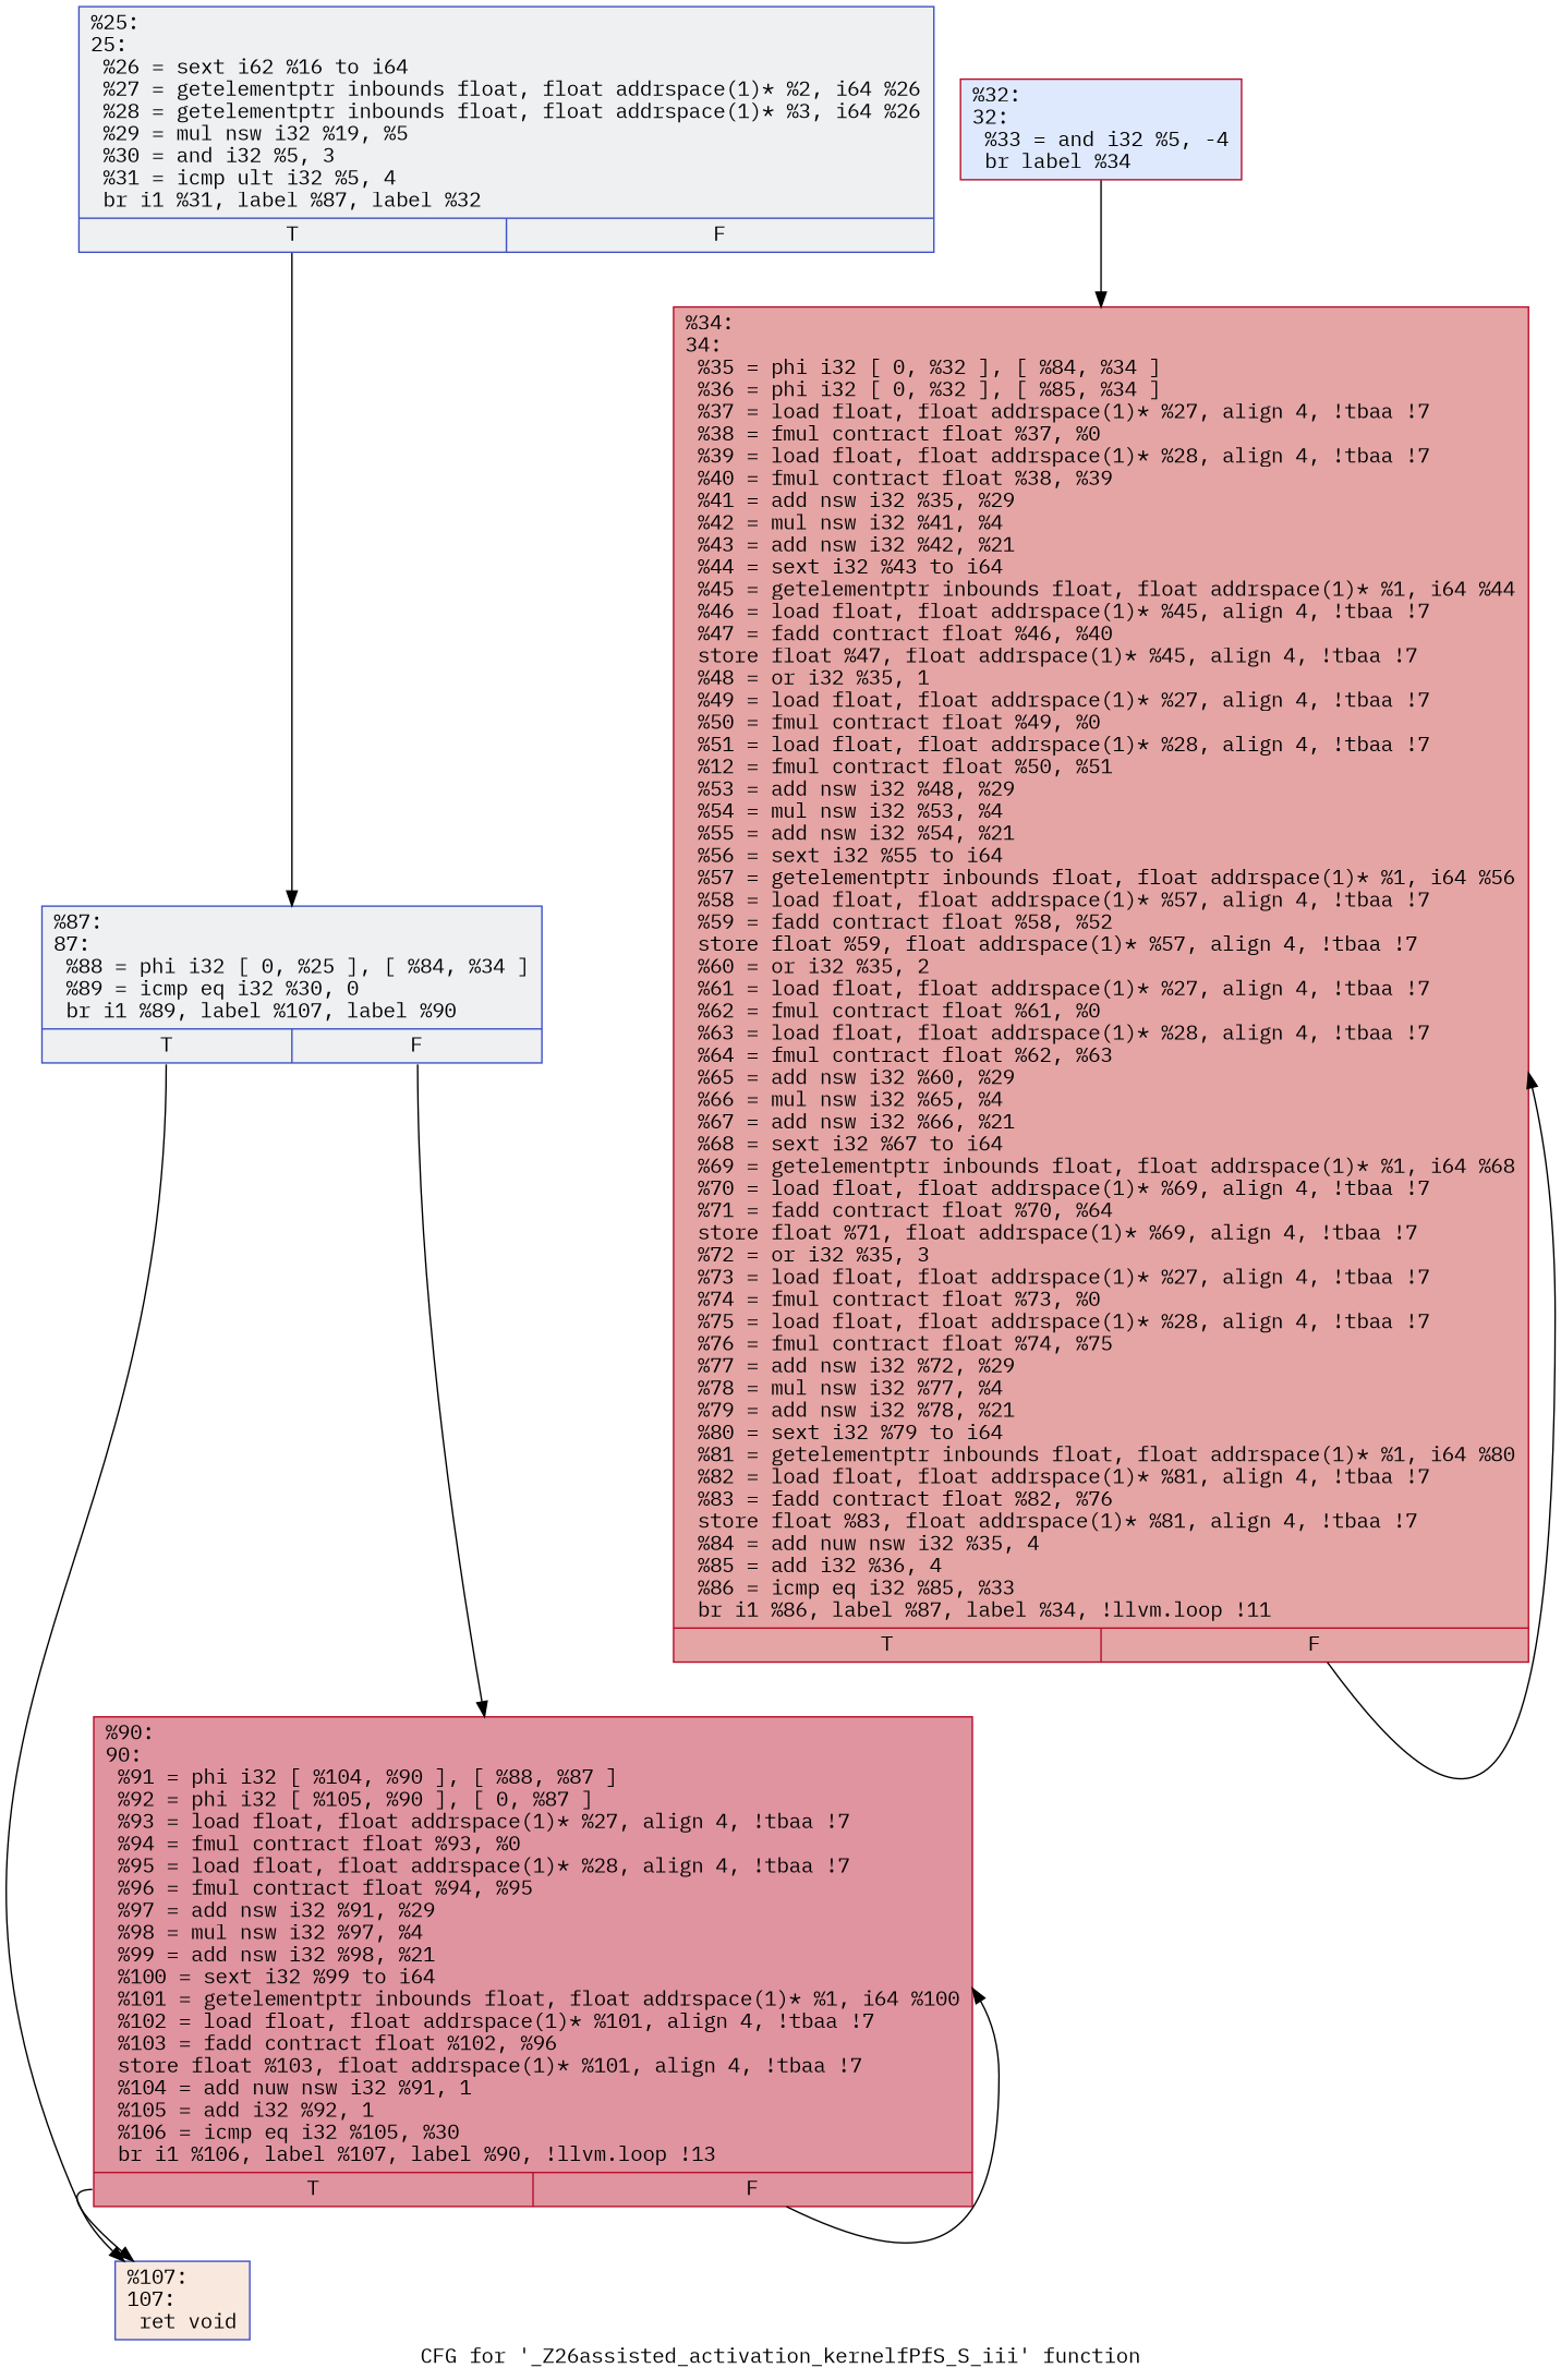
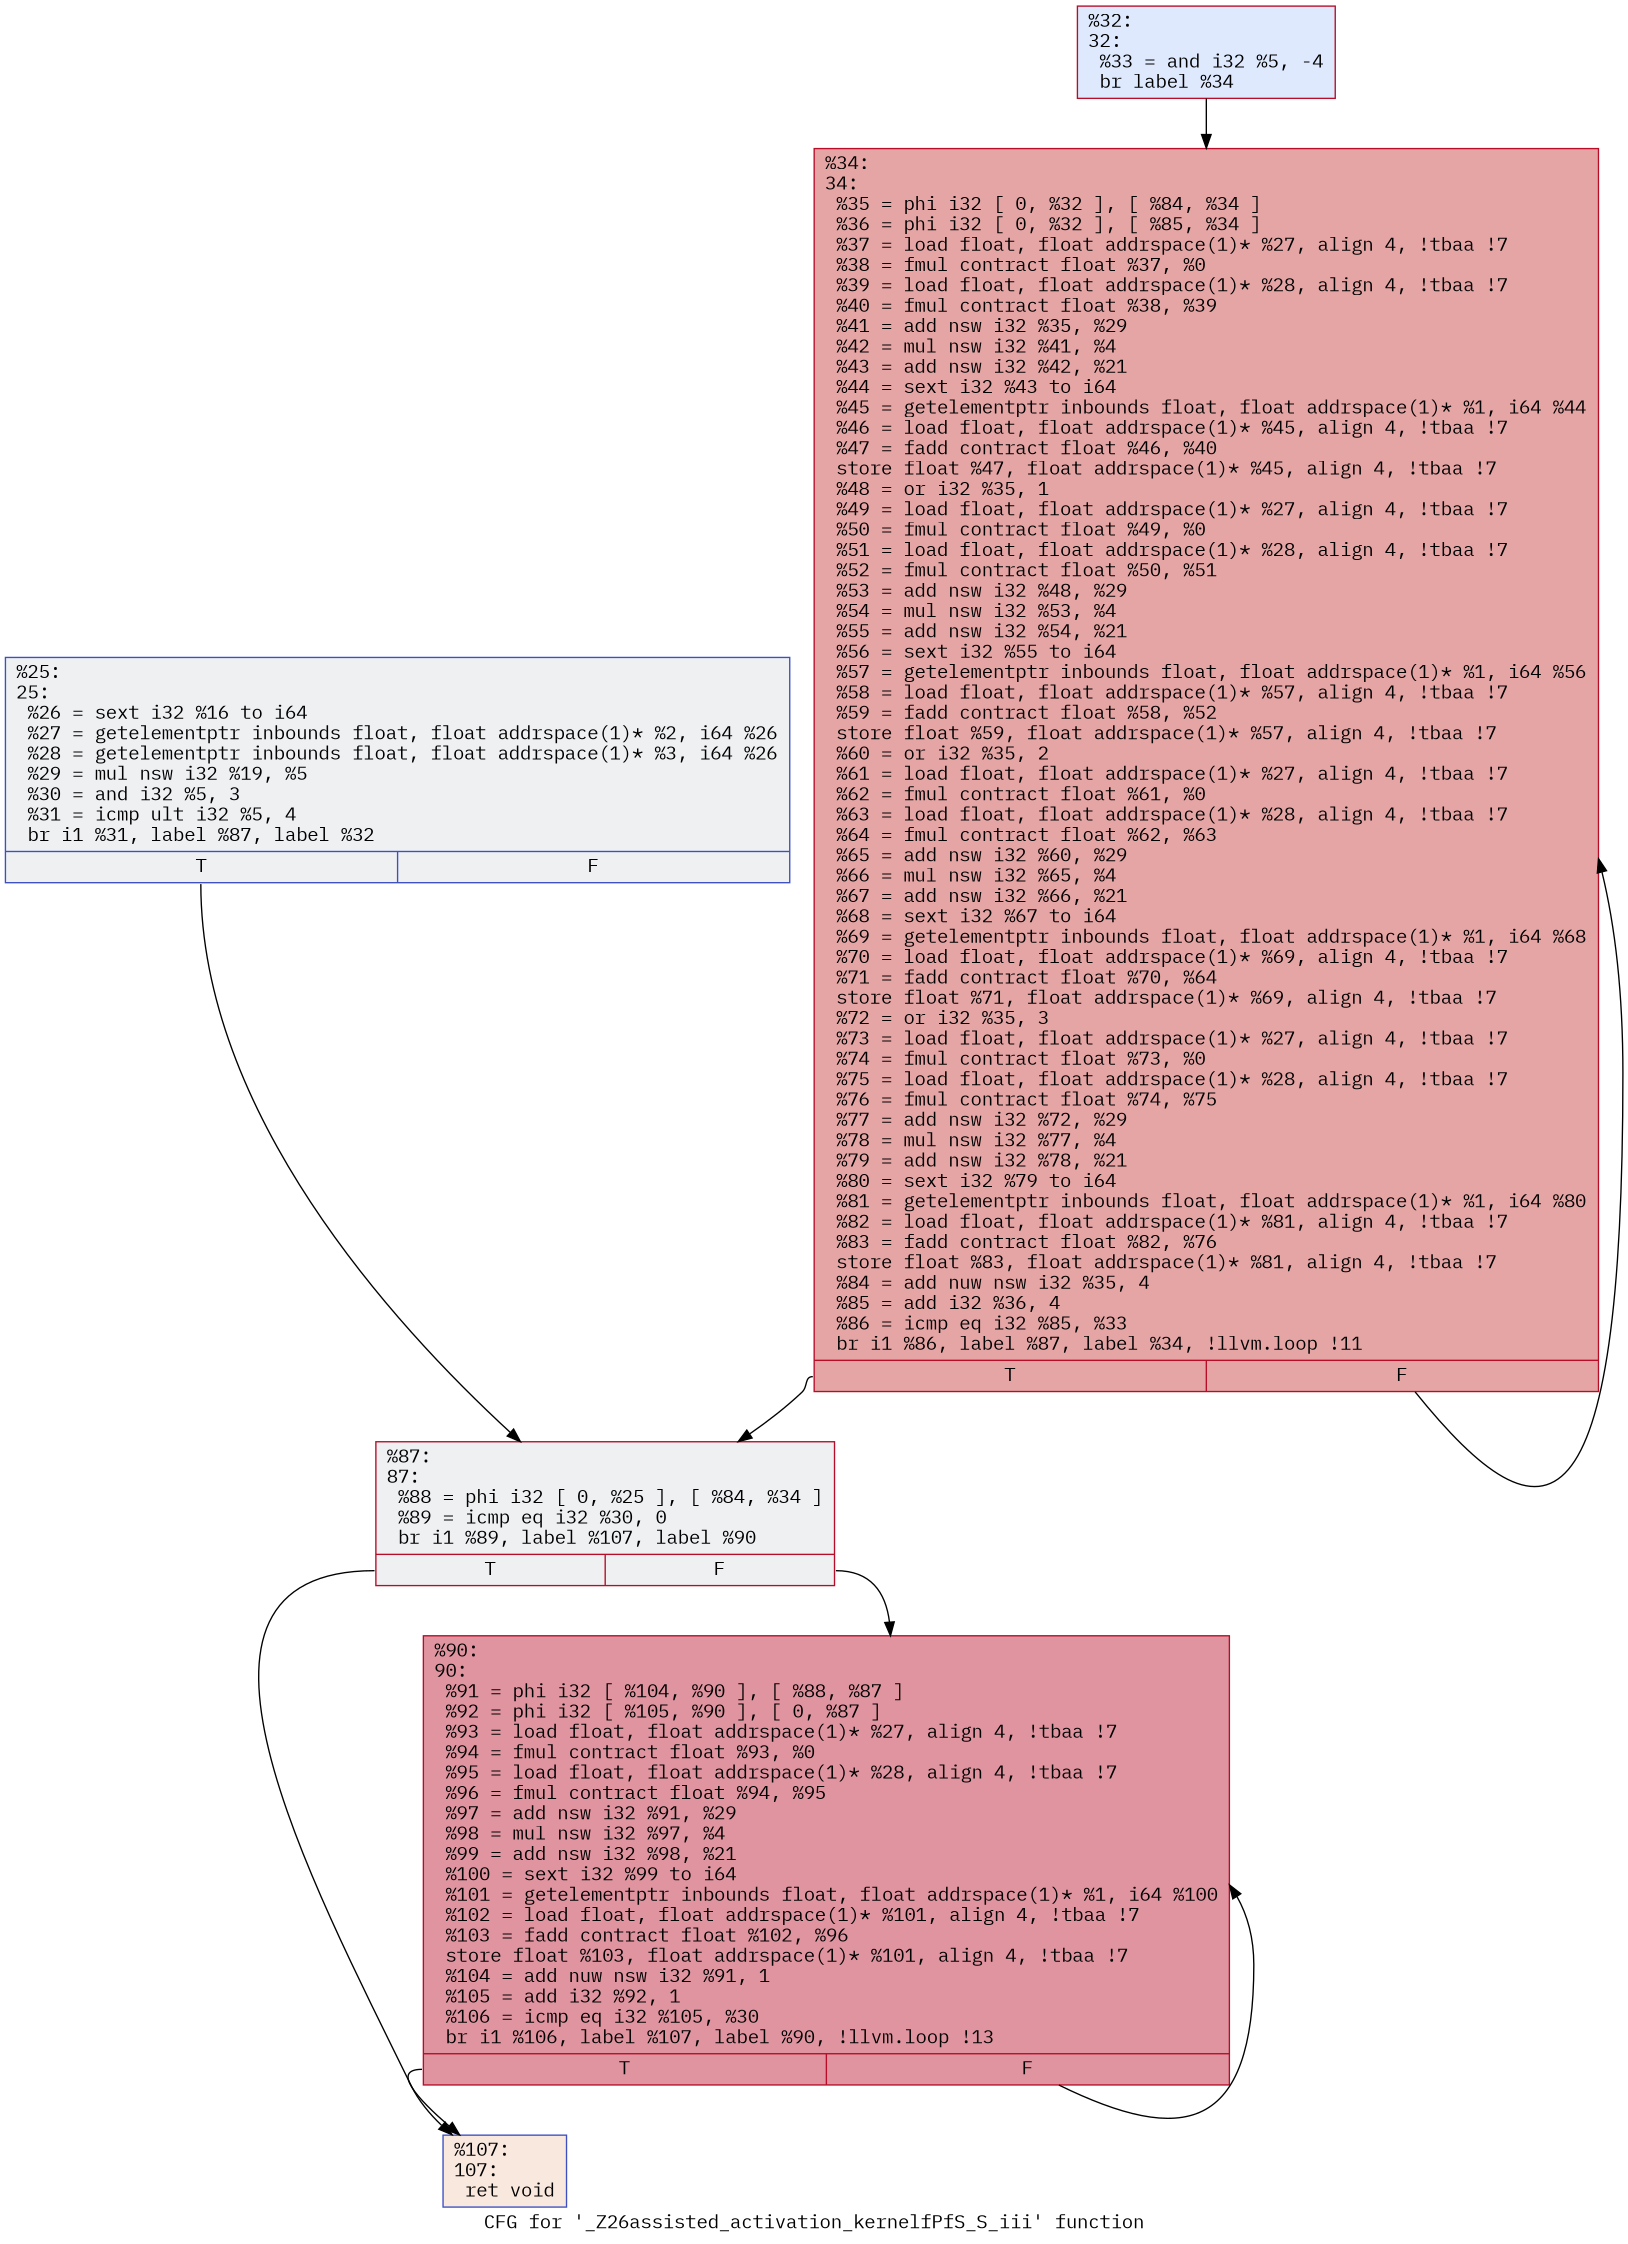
  digraph {
    fontname="IBM Plex Mono"
    label="CFG for '_Z26assisted_activation_kernelfPfS_S_iii' function"
    node [color="#3d50c3ff" fillcolor="#d9dce170" fontname="IBM Plex Mono" shape=record style=filled]
    edge [fontname="IBM Plex Mono" tailport=s0]
-   n1 [label="{%25:\l25:                                               \l  %26 = sext i62 %16 to i64\l  %27 = getelementptr inbounds float, float addrspace(1)* %2, i64 %26\l  %28 = getelementptr inbounds float, float addrspace(1)* %3, i64 %26\l  %29 = mul nsw i32 %19, %5\l  %30 = and i32 %5, 3\l  %31 = icmp ult i32 %5, 4\l  br i1 %31, label %87, label %32\l|{<s0>T|<s1>F}}"]
-   n2 [label="{%87:\l87:                                               \l  %88 = phi i32 [ 0, %25 ], [ %84, %34 ]\l  %89 = icmp eq i32 %30, 0\l  br i1 %89, label %107, label %90\l|{<s0>T|<s1>F}}"]
+   n1 [label="{%25:\l25:                                               \l  %26 = sext i32 %16 to i64\l  %27 = getelementptr inbounds float, float addrspace(1)* %2, i64 %26\l  %28 = getelementptr inbounds float, float addrspace(1)* %3, i64 %26\l  %29 = mul nsw i32 %19, %5\l  %30 = and i32 %5, 3\l  %31 = icmp ult i32 %5, 4\l  br i1 %31, label %87, label %32\l|{<s0>T|<s1>F}}"]
+   n2 [color="#b70d28ff" label="{%87:\l87:                                               \l  %88 = phi i32 [ 0, %25 ], [ %84, %34 ]\l  %89 = icmp eq i32 %30, 0\l  br i1 %89, label %107, label %90\l|{<s0>T|<s1>F}}"]
    n3 [fillcolor="#f2cab570" label="{%107:\l107:                                              \l  ret void\l}"]
    n4 [color="#b70d28ff" fillcolor="#b70d2870" label="{%90:\l90:                                               \l  %91 = phi i32 [ %104, %90 ], [ %88, %87 ]\l  %92 = phi i32 [ %105, %90 ], [ 0, %87 ]\l  %93 = load float, float addrspace(1)* %27, align 4, !tbaa !7\l  %94 = fmul contract float %93, %0\l  %95 = load float, float addrspace(1)* %28, align 4, !tbaa !7\l  %96 = fmul contract float %94, %95\l  %97 = add nsw i32 %91, %29\l  %98 = mul nsw i32 %97, %4\l  %99 = add nsw i32 %98, %21\l  %100 = sext i32 %99 to i64\l  %101 = getelementptr inbounds float, float addrspace(1)* %1, i64 %100\l  %102 = load float, float addrspace(1)* %101, align 4, !tbaa !7\l  %103 = fadd contract float %102, %96\l  store float %103, float addrspace(1)* %101, align 4, !tbaa !7\l  %104 = add nuw nsw i32 %91, 1\l  %105 = add i32 %92, 1\l  %106 = icmp eq i32 %105, %30\l  br i1 %106, label %107, label %90, !llvm.loop !13\l|{<s0>T|<s1>F}}"]
    n5 [color="#b70d28ff" fillcolor="#b5cdfa70" label="{%32:\l32:                                               \l  %33 = and i32 %5, -4\l  br label %34\l}"]
-   n6 [color="#b70d28ff" fillcolor="#c5333470" label="{%34:\l34:                                               \l  %35 = phi i32 [ 0, %32 ], [ %84, %34 ]\l  %36 = phi i32 [ 0, %32 ], [ %85, %34 ]\l  %37 = load float, float addrspace(1)* %27, align 4, !tbaa !7\l  %38 = fmul contract float %37, %0\l  %39 = load float, float addrspace(1)* %28, align 4, !tbaa !7\l  %40 = fmul contract float %38, %39\l  %41 = add nsw i32 %35, %29\l  %42 = mul nsw i32 %41, %4\l  %43 = add nsw i32 %42, %21\l  %44 = sext i32 %43 to i64\l  %45 = getelementptr inbounds float, float addrspace(1)* %1, i64 %44\l  %46 = load float, float addrspace(1)* %45, align 4, !tbaa !7\l  %47 = fadd contract float %46, %40\l  store float %47, float addrspace(1)* %45, align 4, !tbaa !7\l  %48 = or i32 %35, 1\l  %49 = load float, float addrspace(1)* %27, align 4, !tbaa !7\l  %50 = fmul contract float %49, %0\l  %51 = load float, float addrspace(1)* %28, align 4, !tbaa !7\l  %12 = fmul contract float %50, %51\l  %53 = add nsw i32 %48, %29\l  %54 = mul nsw i32 %53, %4\l  %55 = add nsw i32 %54, %21\l  %56 = sext i32 %55 to i64\l  %57 = getelementptr inbounds float, float addrspace(1)* %1, i64 %56\l  %58 = load float, float addrspace(1)* %57, align 4, !tbaa !7\l  %59 = fadd contract float %58, %52\l  store float %59, float addrspace(1)* %57, align 4, !tbaa !7\l  %60 = or i32 %35, 2\l  %61 = load float, float addrspace(1)* %27, align 4, !tbaa !7\l  %62 = fmul contract float %61, %0\l  %63 = load float, float addrspace(1)* %28, align 4, !tbaa !7\l  %64 = fmul contract float %62, %63\l  %65 = add nsw i32 %60, %29\l  %66 = mul nsw i32 %65, %4\l  %67 = add nsw i32 %66, %21\l  %68 = sext i32 %67 to i64\l  %69 = getelementptr inbounds float, float addrspace(1)* %1, i64 %68\l  %70 = load float, float addrspace(1)* %69, align 4, !tbaa !7\l  %71 = fadd contract float %70, %64\l  store float %71, float addrspace(1)* %69, align 4, !tbaa !7\l  %72 = or i32 %35, 3\l  %73 = load float, float addrspace(1)* %27, align 4, !tbaa !7\l  %74 = fmul contract float %73, %0\l  %75 = load float, float addrspace(1)* %28, align 4, !tbaa !7\l  %76 = fmul contract float %74, %75\l  %77 = add nsw i32 %72, %29\l  %78 = mul nsw i32 %77, %4\l  %79 = add nsw i32 %78, %21\l  %80 = sext i32 %79 to i64\l  %81 = getelementptr inbounds float, float addrspace(1)* %1, i64 %80\l  %82 = load float, float addrspace(1)* %81, align 4, !tbaa !7\l  %83 = fadd contract float %82, %76\l  store float %83, float addrspace(1)* %81, align 4, !tbaa !7\l  %84 = add nuw nsw i32 %35, 4\l  %85 = add i32 %36, 4\l  %86 = icmp eq i32 %85, %33\l  br i1 %86, label %87, label %34, !llvm.loop !11\l|{<s0>T|<s1>F}}"]
+   n6 [color="#b70d28ff" fillcolor="#c5333470" label="{%34:\l34:                                               \l  %35 = phi i32 [ 0, %32 ], [ %84, %34 ]\l  %36 = phi i32 [ 0, %32 ], [ %85, %34 ]\l  %37 = load float, float addrspace(1)* %27, align 4, !tbaa !7\l  %38 = fmul contract float %37, %0\l  %39 = load float, float addrspace(1)* %28, align 4, !tbaa !7\l  %40 = fmul contract float %38, %39\l  %41 = add nsw i32 %35, %29\l  %42 = mul nsw i32 %41, %4\l  %43 = add nsw i32 %42, %21\l  %44 = sext i32 %43 to i64\l  %45 = getelementptr inbounds float, float addrspace(1)* %1, i64 %44\l  %46 = load float, float addrspace(1)* %45, align 4, !tbaa !7\l  %47 = fadd contract float %46, %40\l  store float %47, float addrspace(1)* %45, align 4, !tbaa !7\l  %48 = or i32 %35, 1\l  %49 = load float, float addrspace(1)* %27, align 4, !tbaa !7\l  %50 = fmul contract float %49, %0\l  %51 = load float, float addrspace(1)* %28, align 4, !tbaa !7\l  %52 = fmul contract float %50, %51\l  %53 = add nsw i32 %48, %29\l  %54 = mul nsw i32 %53, %4\l  %55 = add nsw i32 %54, %21\l  %56 = sext i32 %55 to i64\l  %57 = getelementptr inbounds float, float addrspace(1)* %1, i64 %56\l  %58 = load float, float addrspace(1)* %57, align 4, !tbaa !7\l  %59 = fadd contract float %58, %52\l  store float %59, float addrspace(1)* %57, align 4, !tbaa !7\l  %60 = or i32 %35, 2\l  %61 = load float, float addrspace(1)* %27, align 4, !tbaa !7\l  %62 = fmul contract float %61, %0\l  %63 = load float, float addrspace(1)* %28, align 4, !tbaa !7\l  %64 = fmul contract float %62, %63\l  %65 = add nsw i32 %60, %29\l  %66 = mul nsw i32 %65, %4\l  %67 = add nsw i32 %66, %21\l  %68 = sext i32 %67 to i64\l  %69 = getelementptr inbounds float, float addrspace(1)* %1, i64 %68\l  %70 = load float, float addrspace(1)* %69, align 4, !tbaa !7\l  %71 = fadd contract float %70, %64\l  store float %71, float addrspace(1)* %69, align 4, !tbaa !7\l  %72 = or i32 %35, 3\l  %73 = load float, float addrspace(1)* %27, align 4, !tbaa !7\l  %74 = fmul contract float %73, %0\l  %75 = load float, float addrspace(1)* %28, align 4, !tbaa !7\l  %76 = fmul contract float %74, %75\l  %77 = add nsw i32 %72, %29\l  %78 = mul nsw i32 %77, %4\l  %79 = add nsw i32 %78, %21\l  %80 = sext i32 %79 to i64\l  %81 = getelementptr inbounds float, float addrspace(1)* %1, i64 %80\l  %82 = load float, float addrspace(1)* %81, align 4, !tbaa !7\l  %83 = fadd contract float %82, %76\l  store float %83, float addrspace(1)* %81, align 4, !tbaa !7\l  %84 = add nuw nsw i32 %35, 4\l  %85 = add i32 %36, 4\l  %86 = icmp eq i32 %85, %33\l  br i1 %86, label %87, label %34, !llvm.loop !11\l|{<s0>T|<s1>F}}"]
    n1 -> n2
    n2 -> n3
    n2 -> n4 [tailport=s1]
    n4 -> n3
    n4 -> n4 [tailport=s1]
    n5 -> n6
+   n6 -> n2
    n6 -> n6 [tailport=s1]
  }
